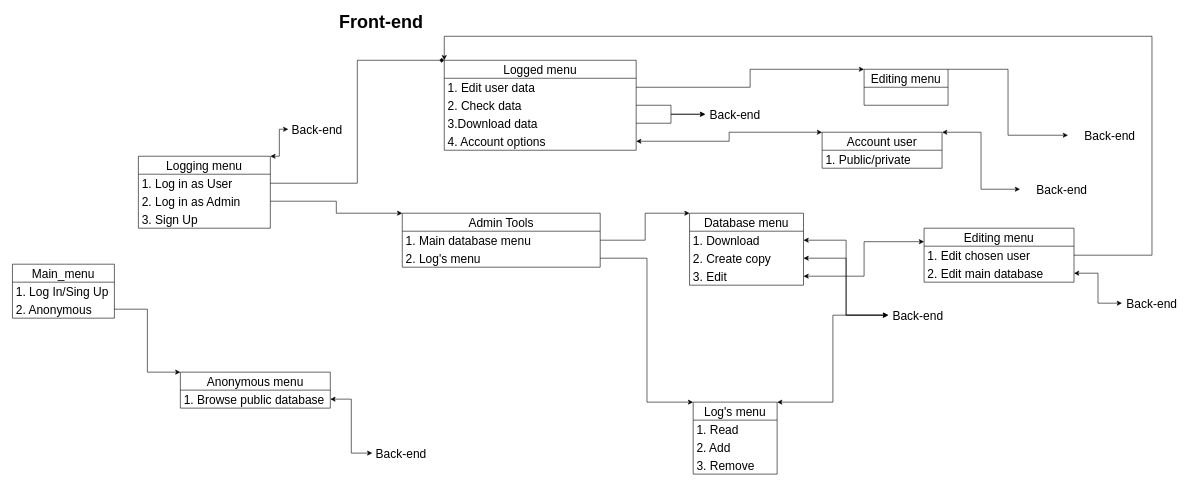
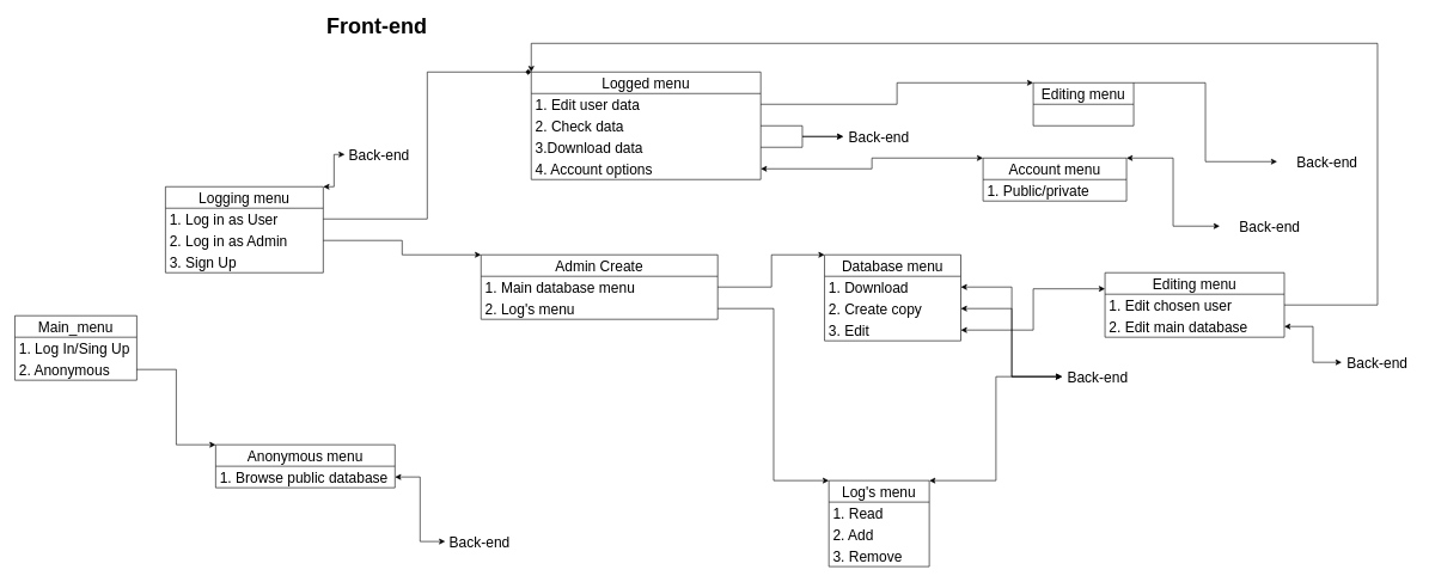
  <mxCell id="0" />
  <mxCell id="1" parent="0" />
- <mxCell id="2" value="&lt;font style=&quot;font-size: 30px&quot;&gt;&lt;b&gt;Front-end&lt;/b&gt;&lt;/font&gt;" style="text;html=1;strokeColor=none;fillColor=none;align=center;verticalAlign=middle;whiteSpace=wrap;rounded=0;" vertex="1" parent="1"><mxGeometry x="500" y="20" width="270" height="30" as="geometry" /></mxCell>
+ <mxCell id="2" value="&lt;font style=&quot;font-size: 30px&quot;&gt;&lt;b&gt;Front-end&lt;/b&gt;&lt;/font&gt;" style="text;html=1;strokeColor=none;fillColor=none;align=center;verticalAlign=middle;whiteSpace=wrap;rounded=0;" vertex="1" parent="1"><mxGeometry x="390" y="20" width="270" height="30" as="geometry" /></mxCell>
  <mxCell id="3" value="Main_menu" style="swimlane;fontStyle=0;childLayout=stackLayout;horizontal=1;startSize=30;horizontalStack=0;resizeParent=1;resizeParentMax=0;resizeLast=0;collapsible=1;marginBottom=0;fontSize=20;" vertex="1" parent="1"><mxGeometry x="20" y="440" width="170" height="90" as="geometry" /></mxCell>
  <mxCell id="4" value="1. Log In/Sing Up" style="text;strokeColor=none;fillColor=none;align=left;verticalAlign=middle;spacingLeft=4;spacingRight=4;overflow=hidden;points=[[0,0.5],[1,0.5]];portConstraint=eastwest;rotatable=0;fontSize=20;" vertex="1" parent="3"><mxGeometry y="30" width="170" height="30" as="geometry" /></mxCell>
  <mxCell id="5" value="2. Anonymous" style="text;strokeColor=none;fillColor=none;align=left;verticalAlign=middle;spacingLeft=4;spacingRight=4;overflow=hidden;points=[[0,0.5],[1,0.5]];portConstraint=eastwest;rotatable=0;fontSize=20;" vertex="1" parent="3"><mxGeometry y="60" width="170" height="30" as="geometry" /></mxCell>
  <mxCell id="6" value="Database menu" style="swimlane;fontStyle=0;childLayout=stackLayout;horizontal=1;startSize=30;horizontalStack=0;resizeParent=1;resizeParentMax=0;resizeLast=0;collapsible=1;marginBottom=0;fontSize=20;" vertex="1" parent="1"><mxGeometry x="1149" y="355" width="190" height="120" as="geometry" /></mxCell>
  <mxCell id="7" value="1. Download" style="text;strokeColor=none;fillColor=none;align=left;verticalAlign=middle;spacingLeft=4;spacingRight=4;overflow=hidden;points=[[0,0.5],[1,0.5]];portConstraint=eastwest;rotatable=0;fontSize=20;" vertex="1" parent="6"><mxGeometry y="30" width="190" height="30" as="geometry" /></mxCell>
  <mxCell id="8" value="2. Create copy" style="text;strokeColor=none;fillColor=none;align=left;verticalAlign=middle;spacingLeft=4;spacingRight=4;overflow=hidden;points=[[0,0.5],[1,0.5]];portConstraint=eastwest;rotatable=0;fontSize=20;" vertex="1" parent="6"><mxGeometry y="60" width="190" height="30" as="geometry" /></mxCell>
  <mxCell id="9" value="3. Edit" style="text;strokeColor=none;fillColor=none;align=left;verticalAlign=middle;spacingLeft=4;spacingRight=4;overflow=hidden;points=[[0,0.5],[1,0.5]];portConstraint=eastwest;rotatable=0;fontSize=20;" vertex="1" parent="6"><mxGeometry y="90" width="190" height="30" as="geometry" /></mxCell>
  <mxCell id="10" value="Logging menu" style="swimlane;fontStyle=0;childLayout=stackLayout;horizontal=1;startSize=30;horizontalStack=0;resizeParent=1;resizeParentMax=0;resizeLast=0;collapsible=1;marginBottom=0;fontSize=20;" vertex="1" parent="1"><mxGeometry x="230" y="260" width="220" height="120" as="geometry" /></mxCell>
  <mxCell id="11" value="1. Log in as User" style="text;strokeColor=none;fillColor=none;align=left;verticalAlign=middle;spacingLeft=4;spacingRight=4;overflow=hidden;points=[[0,0.5],[1,0.5]];portConstraint=eastwest;rotatable=0;fontSize=20;" vertex="1" parent="10"><mxGeometry y="30" width="220" height="30" as="geometry" /></mxCell>
  <mxCell id="12" value="2. Log in as Admin" style="text;strokeColor=none;fillColor=none;align=left;verticalAlign=middle;spacingLeft=4;spacingRight=4;overflow=hidden;points=[[0,0.5],[1,0.5]];portConstraint=eastwest;rotatable=0;fontSize=20;" vertex="1" parent="10"><mxGeometry y="60" width="220" height="30" as="geometry" /></mxCell>
  <mxCell id="13" value="3. Sign Up" style="text;strokeColor=none;fillColor=none;align=left;verticalAlign=middle;spacingLeft=4;spacingRight=4;overflow=hidden;points=[[0,0.5],[1,0.5]];portConstraint=eastwest;rotatable=0;fontSize=20;" vertex="1" parent="10"><mxGeometry y="90" width="220" height="30" as="geometry" /></mxCell>
- <mxCell id="14" value="Admin Tools" style="swimlane;fontStyle=0;childLayout=stackLayout;horizontal=1;startSize=30;horizontalStack=0;resizeParent=1;resizeParentMax=0;resizeLast=0;collapsible=1;marginBottom=0;fontSize=20;" vertex="1" parent="1"><mxGeometry x="670" y="355" width="330" height="90" as="geometry" /></mxCell>
+ <mxCell id="14" value="Admin Create" style="swimlane;fontStyle=0;childLayout=stackLayout;horizontal=1;startSize=30;horizontalStack=0;resizeParent=1;resizeParentMax=0;resizeLast=0;collapsible=1;marginBottom=0;fontSize=20;" vertex="1" parent="1"><mxGeometry x="670" y="355" width="330" height="90" as="geometry" /></mxCell>
  <mxCell id="15" value="1. Main database menu " style="text;strokeColor=none;fillColor=none;align=left;verticalAlign=middle;spacingLeft=4;spacingRight=4;overflow=hidden;points=[[0,0.5],[1,0.5]];portConstraint=eastwest;rotatable=0;fontSize=20;" vertex="1" parent="14"><mxGeometry y="30" width="330" height="30" as="geometry" /></mxCell>
  <mxCell id="16" value="2. Log's menu" style="text;strokeColor=none;fillColor=none;align=left;verticalAlign=middle;spacingLeft=4;spacingRight=4;overflow=hidden;points=[[0,0.5],[1,0.5]];portConstraint=eastwest;rotatable=0;sketch=0;fontSize=20;" vertex="1" parent="14"><mxGeometry y="60" width="330" height="30" as="geometry" /></mxCell>
  <mxCell id="17" style="edgeStyle=elbowEdgeStyle;rounded=0;orthogonalLoop=1;jettySize=auto;html=1;exitX=1;exitY=0.5;exitDx=0;exitDy=0;entryX=0;entryY=0;entryDx=0;entryDy=0;fontSize=20;startArrow=none;startFill=0;strokeColor=default;" edge="1" parent="1" source="12" target="14"><mxGeometry relative="1" as="geometry" /></mxCell>
  <mxCell id="18" style="edgeStyle=elbowEdgeStyle;rounded=0;orthogonalLoop=1;jettySize=auto;html=1;exitX=1;exitY=0.5;exitDx=0;exitDy=0;entryX=0;entryY=0;entryDx=0;entryDy=0;fontSize=20;startArrow=none;startFill=0;strokeColor=default;" edge="1" parent="1" source="15" target="6"><mxGeometry relative="1" as="geometry" /></mxCell>
  <mxCell id="19" value="Back-end" style="text;html=1;strokeColor=none;fillColor=none;align=center;verticalAlign=middle;whiteSpace=wrap;rounded=0;fontSize=20;" vertex="1" parent="1"><mxGeometry x="1480" y="510" width="100" height="30" as="geometry" /></mxCell>
  <mxCell id="20" value="Logged menu" style="swimlane;fontStyle=0;childLayout=stackLayout;horizontal=1;startSize=30;horizontalStack=0;resizeParent=1;resizeParentMax=0;resizeLast=0;collapsible=1;marginBottom=0;sketch=0;fontSize=20;" vertex="1" parent="1"><mxGeometry x="740" y="100" width="320" height="150" as="geometry" /></mxCell>
  <mxCell id="21" value="1. Edit user data" style="text;strokeColor=none;fillColor=none;align=left;verticalAlign=middle;spacingLeft=4;spacingRight=4;overflow=hidden;points=[[0,0.5],[1,0.5]];portConstraint=eastwest;rotatable=0;sketch=0;fontSize=20;" vertex="1" parent="20"><mxGeometry y="30" width="320" height="30" as="geometry" /></mxCell>
  <mxCell id="22" value="2. Check data" style="text;strokeColor=none;fillColor=none;align=left;verticalAlign=middle;spacingLeft=4;spacingRight=4;overflow=hidden;points=[[0,0.5],[1,0.5]];portConstraint=eastwest;rotatable=0;sketch=0;fontSize=20;" vertex="1" parent="20"><mxGeometry y="60" width="320" height="30" as="geometry" /></mxCell>
  <mxCell id="23" value="3.Download data" style="text;strokeColor=none;fillColor=none;align=left;verticalAlign=middle;spacingLeft=4;spacingRight=4;overflow=hidden;points=[[0,0.5],[1,0.5]];portConstraint=eastwest;rotatable=0;sketch=0;fontSize=20;" vertex="1" parent="20"><mxGeometry y="90" width="320" height="30" as="geometry" /></mxCell>
  <mxCell id="24" value="4. Account options" style="text;strokeColor=none;fillColor=none;align=left;verticalAlign=middle;spacingLeft=4;spacingRight=4;overflow=hidden;points=[[0,0.5],[1,0.5]];portConstraint=eastwest;rotatable=0;sketch=0;fontSize=20;" vertex="1" parent="20"><mxGeometry y="120" width="320" height="30" as="geometry" /></mxCell>
  <mxCell id="25" style="edgeStyle=elbowEdgeStyle;rounded=0;orthogonalLoop=1;jettySize=auto;html=1;exitX=1;exitY=0.5;exitDx=0;exitDy=0;entryX=0;entryY=0;entryDx=0;entryDy=0;fontSize=20;startArrow=none;startFill=0;strokeColor=default;endArrow=diamond;" edge="1" parent="1" source="11" target="20"><mxGeometry relative="1" as="geometry" /></mxCell>
  <mxCell id="26" style="edgeStyle=elbowEdgeStyle;rounded=0;orthogonalLoop=1;jettySize=auto;html=1;exitX=0;exitY=0.5;exitDx=0;exitDy=0;entryX=1;entryY=0;entryDx=0;entryDy=0;fontSize=20;startArrow=classic;startFill=1;strokeColor=default;" edge="1" parent="1" source="27" target="10"><mxGeometry relative="1" as="geometry" /></mxCell>
  <mxCell id="27" value="Back-end" style="text;strokeColor=none;fillColor=none;align=left;verticalAlign=middle;spacingLeft=4;spacingRight=4;overflow=hidden;points=[[0,0.5],[1,0.5]];portConstraint=eastwest;rotatable=0;sketch=0;fontSize=20;" vertex="1" parent="1"><mxGeometry x="480" y="200" width="100" height="30" as="geometry" /></mxCell>
  <mxCell id="28" style="edgeStyle=elbowEdgeStyle;rounded=0;orthogonalLoop=1;jettySize=auto;html=1;exitX=1;exitY=0;exitDx=0;exitDy=0;entryX=0;entryY=0.5;entryDx=0;entryDy=0;fontSize=20;startArrow=classic;startFill=1;strokeColor=default;" edge="1" parent="1" source="29" target="19"><mxGeometry relative="1" as="geometry" /></mxCell>
  <mxCell id="29" value="Log's menu" style="swimlane;fontStyle=0;childLayout=stackLayout;horizontal=1;startSize=30;horizontalStack=0;resizeParent=1;resizeParentMax=0;resizeLast=0;collapsible=1;marginBottom=0;sketch=0;fontSize=20;" vertex="1" parent="1"><mxGeometry x="1155" y="670" width="140" height="120" as="geometry" /></mxCell>
  <mxCell id="30" value="1. Read" style="text;strokeColor=none;fillColor=none;align=left;verticalAlign=middle;spacingLeft=4;spacingRight=4;overflow=hidden;points=[[0,0.5],[1,0.5]];portConstraint=eastwest;rotatable=0;sketch=0;fontSize=20;" vertex="1" parent="29"><mxGeometry y="30" width="140" height="30" as="geometry" /></mxCell>
  <mxCell id="31" value="2. Add" style="text;strokeColor=none;fillColor=none;align=left;verticalAlign=middle;spacingLeft=4;spacingRight=4;overflow=hidden;points=[[0,0.5],[1,0.5]];portConstraint=eastwest;rotatable=0;sketch=0;fontSize=20;" vertex="1" parent="29"><mxGeometry y="60" width="140" height="30" as="geometry" /></mxCell>
  <mxCell id="32" value="3. Remove" style="text;strokeColor=none;fillColor=none;align=left;verticalAlign=middle;spacingLeft=4;spacingRight=4;overflow=hidden;points=[[0,0.5],[1,0.5]];portConstraint=eastwest;rotatable=0;sketch=0;fontSize=20;" vertex="1" parent="29"><mxGeometry y="90" width="140" height="30" as="geometry" /></mxCell>
  <mxCell id="33" style="edgeStyle=elbowEdgeStyle;rounded=0;orthogonalLoop=1;jettySize=auto;html=1;exitX=1;exitY=0.5;exitDx=0;exitDy=0;entryX=0;entryY=0;entryDx=0;entryDy=0;fontSize=20;startArrow=none;startFill=0;strokeColor=default;" edge="1" parent="1" source="16" target="29"><mxGeometry relative="1" as="geometry" /></mxCell>
  <mxCell id="34" value="Back-end" style="text;html=1;strokeColor=none;fillColor=none;align=center;verticalAlign=middle;whiteSpace=wrap;rounded=0;fontSize=20;" vertex="1" parent="1"><mxGeometry x="1175" y="175" width="100" height="30" as="geometry" /></mxCell>
  <mxCell id="35" style="edgeStyle=elbowEdgeStyle;rounded=0;orthogonalLoop=1;jettySize=auto;html=1;exitX=1;exitY=0.5;exitDx=0;exitDy=0;entryX=0;entryY=0.5;entryDx=0;entryDy=0;fontSize=20;startArrow=none;startFill=0;strokeColor=default;" edge="1" parent="1" source="22" target="34"><mxGeometry relative="1" as="geometry" /></mxCell>
  <mxCell id="36" style="edgeStyle=elbowEdgeStyle;rounded=0;orthogonalLoop=1;jettySize=auto;html=1;exitX=1;exitY=0.5;exitDx=0;exitDy=0;fontSize=20;startArrow=none;startFill=0;strokeColor=default;entryX=0;entryY=0.5;entryDx=0;entryDy=0;" edge="1" parent="1" source="23" target="34"><mxGeometry relative="1" as="geometry"><mxPoint x="1090" y="280" as="targetPoint" /></mxGeometry></mxCell>
  <mxCell id="37" style="edgeStyle=elbowEdgeStyle;rounded=0;orthogonalLoop=1;jettySize=auto;html=1;exitX=1;exitY=0;exitDx=0;exitDy=0;entryX=0;entryY=0.5;entryDx=0;entryDy=0;fontSize=20;startArrow=none;startFill=0;strokeColor=default;" edge="1" parent="1" source="38" target="40"><mxGeometry relative="1" as="geometry" /></mxCell>
  <mxCell id="38" value="Editing menu" style="swimlane;fontStyle=0;childLayout=stackLayout;horizontal=1;startSize=30;horizontalStack=0;resizeParent=1;resizeParentMax=0;resizeLast=0;collapsible=1;marginBottom=0;sketch=0;fontSize=20;" vertex="1" parent="1"><mxGeometry x="1440" y="115" width="140" height="60" as="geometry" /></mxCell>
  <mxCell id="39" style="edgeStyle=elbowEdgeStyle;rounded=0;orthogonalLoop=1;jettySize=auto;html=1;exitX=1;exitY=0.5;exitDx=0;exitDy=0;entryX=0;entryY=0;entryDx=0;entryDy=0;fontSize=20;startArrow=none;startFill=0;strokeColor=default;" edge="1" parent="1" source="21" target="38"><mxGeometry relative="1" as="geometry" /></mxCell>
  <mxCell id="40" value="Back-end" style="text;html=1;strokeColor=none;fillColor=none;align=center;verticalAlign=middle;whiteSpace=wrap;rounded=0;sketch=0;fontSize=20;" vertex="1" parent="1"><mxGeometry x="1780" y="210" width="140" height="30" as="geometry" /></mxCell>
  <mxCell id="41" value="Anonymous menu" style="swimlane;fontStyle=0;childLayout=stackLayout;horizontal=1;startSize=30;horizontalStack=0;resizeParent=1;resizeParentMax=0;resizeLast=0;collapsible=1;marginBottom=0;sketch=0;fontSize=20;" vertex="1" parent="1"><mxGeometry x="300" y="620" width="250" height="60" as="geometry" /></mxCell>
  <mxCell id="42" value="1. Browse public database" style="text;strokeColor=none;fillColor=none;align=left;verticalAlign=middle;spacingLeft=4;spacingRight=4;overflow=hidden;points=[[0,0.5],[1,0.5]];portConstraint=eastwest;rotatable=0;sketch=0;fontSize=20;" vertex="1" parent="41"><mxGeometry y="30" width="250" height="30" as="geometry" /></mxCell>
  <mxCell id="43" style="edgeStyle=elbowEdgeStyle;rounded=0;orthogonalLoop=1;jettySize=auto;html=1;exitX=1;exitY=0.5;exitDx=0;exitDy=0;entryX=0;entryY=0;entryDx=0;entryDy=0;fontSize=20;startArrow=none;startFill=0;strokeColor=default;" edge="1" parent="1" source="5" target="41"><mxGeometry relative="1" as="geometry" /></mxCell>
  <mxCell id="44" value="Back-end" style="text;strokeColor=none;fillColor=none;align=left;verticalAlign=middle;spacingLeft=4;spacingRight=4;overflow=hidden;points=[[0,0.5],[1,0.5]];portConstraint=eastwest;rotatable=0;sketch=0;fontSize=20;" vertex="1" parent="1"><mxGeometry x="620" y="740" width="100" height="30" as="geometry" /></mxCell>
  <mxCell id="45" style="edgeStyle=elbowEdgeStyle;rounded=0;orthogonalLoop=1;jettySize=auto;html=1;exitX=1;exitY=0.5;exitDx=0;exitDy=0;entryX=0;entryY=0.5;entryDx=0;entryDy=0;fontSize=20;startArrow=classic;startFill=1;strokeColor=default;" edge="1" parent="1" source="42" target="44"><mxGeometry relative="1" as="geometry" /></mxCell>
  <mxCell id="46" style="edgeStyle=elbowEdgeStyle;rounded=0;orthogonalLoop=1;jettySize=auto;html=1;exitX=1;exitY=0;exitDx=0;exitDy=0;entryX=0;entryY=0.5;entryDx=0;entryDy=0;fontSize=20;startArrow=classic;startFill=1;strokeColor=default;" edge="1" parent="1" source="47" target="50"><mxGeometry relative="1" as="geometry" /></mxCell>
- <mxCell id="47" value="Account user" style="swimlane;fontStyle=0;childLayout=stackLayout;horizontal=1;startSize=30;horizontalStack=0;resizeParent=1;resizeParentMax=0;resizeLast=0;collapsible=1;marginBottom=0;sketch=0;fontSize=20;" vertex="1" parent="1"><mxGeometry x="1370" y="220" width="200" height="60" as="geometry" /></mxCell>
+ <mxCell id="47" value="Account menu" style="swimlane;fontStyle=0;childLayout=stackLayout;horizontal=1;startSize=30;horizontalStack=0;resizeParent=1;resizeParentMax=0;resizeLast=0;collapsible=1;marginBottom=0;sketch=0;fontSize=20;" vertex="1" parent="1"><mxGeometry x="1370" y="220" width="200" height="60" as="geometry" /></mxCell>
  <mxCell id="48" value="1. Public/private" style="text;strokeColor=none;fillColor=none;align=left;verticalAlign=middle;spacingLeft=4;spacingRight=4;overflow=hidden;points=[[0,0.5],[1,0.5]];portConstraint=eastwest;rotatable=0;sketch=0;fontSize=20;" vertex="1" parent="47"><mxGeometry y="30" width="200" height="30" as="geometry" /></mxCell>
  <mxCell id="49" style="edgeStyle=elbowEdgeStyle;rounded=0;orthogonalLoop=1;jettySize=auto;html=1;exitX=1;exitY=0.5;exitDx=0;exitDy=0;entryX=0;entryY=0;entryDx=0;entryDy=0;fontSize=20;startArrow=classic;startFill=1;strokeColor=default;" edge="1" parent="1" source="24" target="47"><mxGeometry relative="1" as="geometry" /></mxCell>
  <mxCell id="50" value="Back-end" style="text;html=1;strokeColor=none;fillColor=none;align=center;verticalAlign=middle;whiteSpace=wrap;rounded=0;sketch=0;fontSize=20;" vertex="1" parent="1"><mxGeometry x="1700" y="300" width="140" height="30" as="geometry" /></mxCell>
  <mxCell id="51" value="Editing menu" style="swimlane;fontStyle=0;childLayout=stackLayout;horizontal=1;startSize=30;horizontalStack=0;resizeParent=1;resizeParentMax=0;resizeLast=0;collapsible=1;marginBottom=0;sketch=0;fontSize=20;" vertex="1" parent="1"><mxGeometry x="1540" y="380" width="250" height="90" as="geometry" /></mxCell>
  <mxCell id="52" value="1. Edit chosen user" style="text;strokeColor=none;fillColor=none;align=left;verticalAlign=middle;spacingLeft=4;spacingRight=4;overflow=hidden;points=[[0,0.5],[1,0.5]];portConstraint=eastwest;rotatable=0;sketch=0;fontSize=20;" vertex="1" parent="51"><mxGeometry y="30" width="250" height="30" as="geometry" /></mxCell>
  <mxCell id="53" value="2. Edit main database" style="text;strokeColor=none;fillColor=none;align=left;verticalAlign=middle;spacingLeft=4;spacingRight=4;overflow=hidden;points=[[0,0.5],[1,0.5]];portConstraint=eastwest;rotatable=0;sketch=0;fontSize=20;" vertex="1" parent="51"><mxGeometry y="60" width="250" height="30" as="geometry" /></mxCell>
  <mxCell id="54" style="edgeStyle=elbowEdgeStyle;rounded=0;orthogonalLoop=1;jettySize=auto;html=1;exitX=1;exitY=0.5;exitDx=0;exitDy=0;entryX=0;entryY=0.5;entryDx=0;entryDy=0;fontSize=20;startArrow=classic;startFill=1;strokeColor=default;" edge="1" parent="1" source="8" target="19"><mxGeometry relative="1" as="geometry" /></mxCell>
  <mxCell id="55" style="edgeStyle=elbowEdgeStyle;rounded=0;orthogonalLoop=1;jettySize=auto;html=1;exitX=1;exitY=0.5;exitDx=0;exitDy=0;entryX=0;entryY=0.5;entryDx=0;entryDy=0;fontSize=20;startArrow=classic;startFill=1;strokeColor=default;" edge="1" parent="1" source="7" target="19"><mxGeometry relative="1" as="geometry" /></mxCell>
  <mxCell id="56" style="edgeStyle=elbowEdgeStyle;rounded=0;orthogonalLoop=1;jettySize=auto;html=1;exitX=1;exitY=0.5;exitDx=0;exitDy=0;entryX=0;entryY=0.25;entryDx=0;entryDy=0;fontSize=20;startArrow=classic;startFill=1;strokeColor=default;" edge="1" parent="1" source="9" target="51"><mxGeometry relative="1" as="geometry" /></mxCell>
  <mxCell id="57" style="edgeStyle=orthogonalEdgeStyle;rounded=0;orthogonalLoop=1;jettySize=auto;html=1;exitX=1;exitY=0.5;exitDx=0;exitDy=0;entryX=0;entryY=0;entryDx=0;entryDy=0;fontSize=20;startArrow=none;startFill=0;strokeColor=default;" edge="1" parent="1" source="52" target="20"><mxGeometry relative="1" as="geometry"><Array as="points"><mxPoint x="1920" y="425" /><mxPoint x="1920" y="60" /><mxPoint x="740" y="60" /></Array></mxGeometry></mxCell>
  <mxCell id="58" value="Back-end" style="text;html=1;strokeColor=none;fillColor=none;align=center;verticalAlign=middle;whiteSpace=wrap;rounded=0;fontSize=20;" vertex="1" parent="1"><mxGeometry x="1870" y="490" width="100" height="30" as="geometry" /></mxCell>
  <mxCell id="59" style="edgeStyle=orthogonalEdgeStyle;rounded=0;orthogonalLoop=1;jettySize=auto;html=1;exitX=1;exitY=0.5;exitDx=0;exitDy=0;entryX=0;entryY=0.5;entryDx=0;entryDy=0;fontSize=20;startArrow=classic;startFill=1;strokeColor=default;" edge="1" parent="1" source="53" target="58"><mxGeometry relative="1" as="geometry" /></mxCell>
